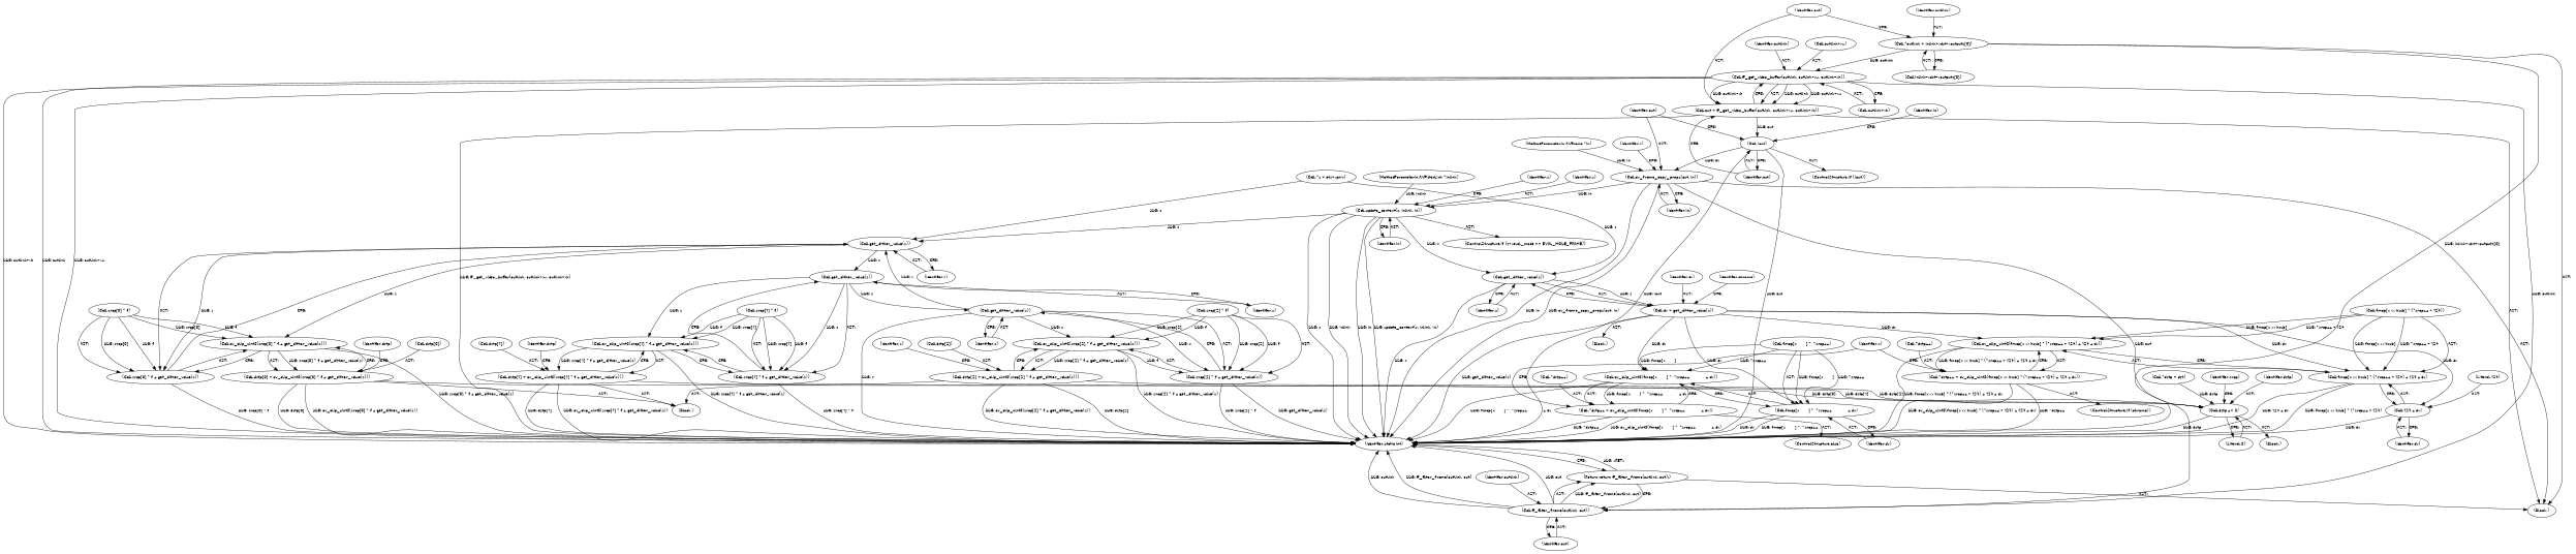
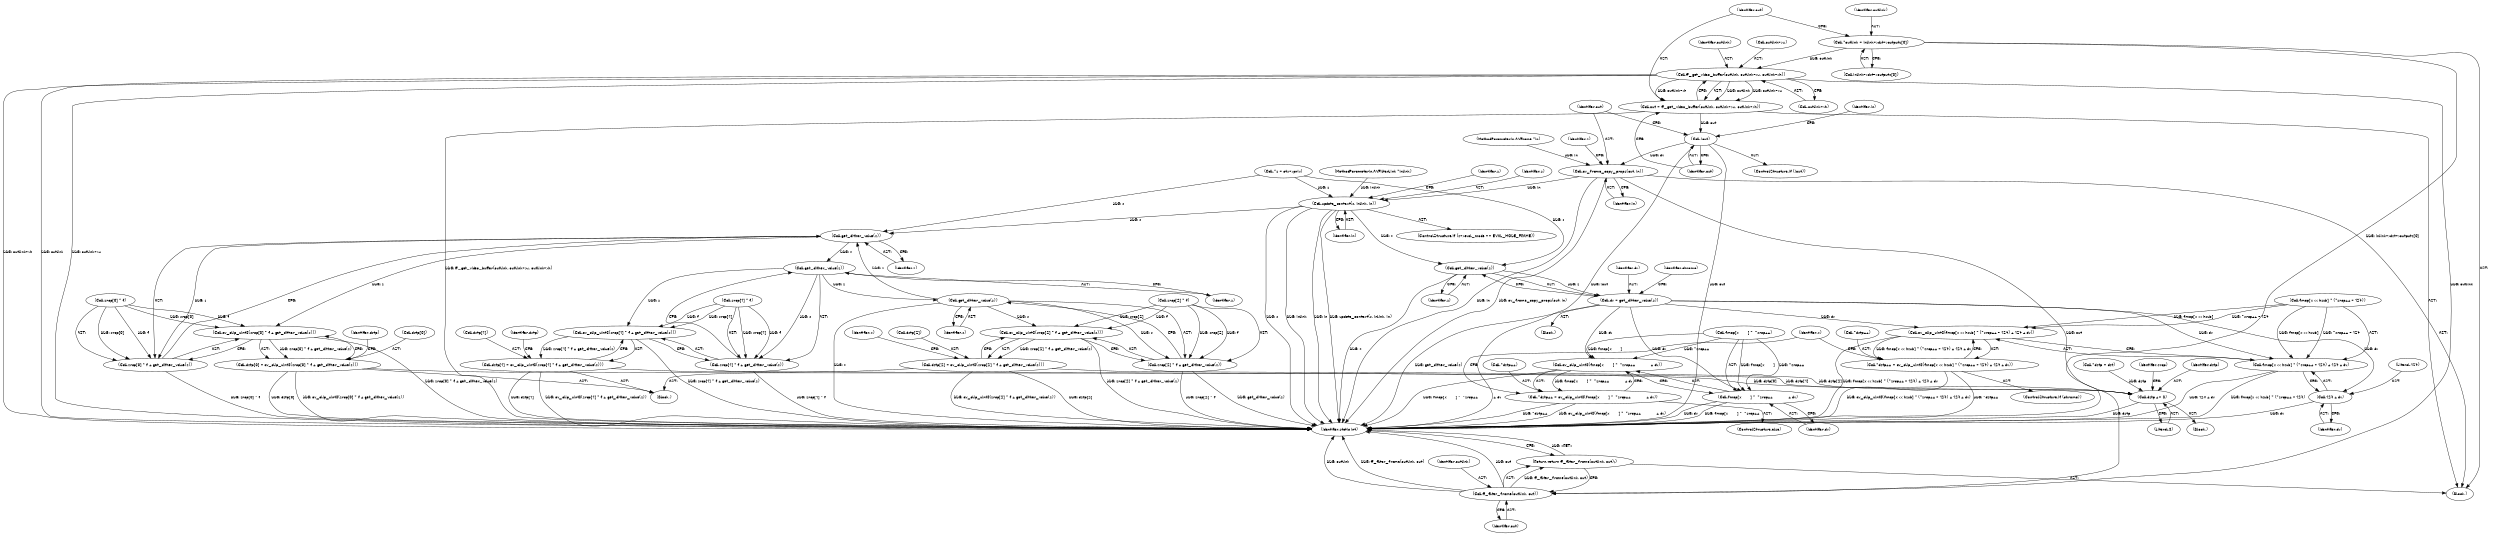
  digraph {
    fontname="Patrick Hand"
    node [fontname="Patrick Hand"]
    edge [fontname="Patrick Hand"]
    n1 [label="(Call,*outlink = inlink->dst->outputs[0])"]
    n2 [label="(Call,ff_get_video_buffer(outlink, outlink->w, outlink->h))"]
    n3 [label="(Identifier,static int)"]
    n4 [label="(Block,)"]
    n5 [label="(Call,inlink->dst->outputs[0])"]
    n6 [label="(Call,out = ff_get_video_buffer(outlink, outlink->w, outlink->h))"]
    n7 [label="(Call,ff_filter_frame(outlink, out))"]
    n8 [label="(Call,outlink->h)"]
    n9 [label="(Return,return ff_filter_frame(outlink, out);)"]
    n10 [label="(Call,!out)"]
    n11 [label="(Identifier,out)"]
    n12 [label="(Call,av_frame_copy_props(out, in))"]
    n13 [label="(Identifier,out)"]
    n14 [label="(ControlStructure,if (!out))"]
    n15 [label="(Call,update_context(s, inlink, in))"]
    n16 [label="(Identifier,in)"]
    n17 [label="(Call,get_dither_value(s))"]
    n18 [label="(Call,get_dither_value(s))"]
    n19 [label="(Identifier,in)"]
    n20 [label="(ControlStructure,if (s->eval_mode == EVAL_MODE_FRAME))"]
    n21 [label="(Call,av_clip_uint8(srcp[0] * f + get_dither_value(s)))"]
    n22 [label="(Call,srcp[0] * f + get_dither_value(s))"]
    n23 [label="(Call,get_dither_value(s))"]
    n24 [label="(Identifier,s)"]
    n25 [label="(Call,dv = get_dither_value(s))"]
    n26 [label="(Identifier,s)"]
    n27 [label="(Call,dstp[0] = av_clip_uint8(srcp[0] * f + get_dither_value(s)))"]
    n28 [label="(Call,av_clip_uint8(srcp[1] * f + get_dither_value(s)))"]
    n29 [label="(Call,srcp[1] * f + get_dither_value(s))"]
    n30 [label="(Call,get_dither_value(s))"]
    n31 [label="(Identifier,s)"]
    n32 [label="(Call,dstp += 3)"]
    n33 [label="(Block,)"]
    n34 [label="(Block,)"]
    n35 [label="(Literal,3)"]
    n36 [label="(Call,dstp[1] = av_clip_uint8(srcp[1] * f + get_dither_value(s)))"]
    n37 [label="(Call,av_clip_uint8(srcp[2] * f + get_dither_value(s)))"]
    n38 [label="(Call,srcp[2] * f + get_dither_value(s))"]
    n39 [label="(Identifier,s)"]
    n40 [label="(Call,dstp[2] = av_clip_uint8(srcp[2] * f + get_dither_value(s)))"]
    n41 [label="(Call,av_clip_uint8(fmap[x << hsub] * (*srcp++ - 127) + 127 + dv))"]
    n42 [label="(Call,fmap[x << hsub] * (*srcp++ - 127) + 127 + dv)"]
    n43 [label="(Call,127 + dv)"]
    n44 [label="(Call,av_clip_uint8(fmap[x        ] *  *srcp++              + dv))"]
    n45 [label="(Call,fmap[x        ] *  *srcp++              + dv)"]
    n46 [label="(Block,)"]
    n47 [label="(Call,*dstp++ = av_clip_uint8(fmap[x << hsub] * (*srcp++ - 127) + 127 + dv))"]
    n48 [label="(Identifier,dv)"]
    n49 [label="(Call,*dstp++ = av_clip_uint8(fmap[x        ] *  *srcp++              + dv))"]
    n50 [label="(Identifier,dv)"]
    n51 [label="(ControlStructure,if (chroma))"]
    n52 [label="(ControlStructure,else)"]
    n53 [label="(Identifier,s)"]
    n54 [label="(Identifier,out)"]
    n55 [label="(MethodParameterIn,AVFilterLink *inlink)"]
    n56 [label="(Identifier,out)"]
    n57 [label="(Call,fmap[x << hsub] * (*srcp++ - 127))"]
    n58 [label="(Call,srcp[1] * f)"]
    n59 [label="(Call,dstp[2])"]
    n60 [label="(Call,dstp[1])"]
    n61 [label="(Identifier,dstp)"]
    n62 [label="(Call,*dstp++)"]
    n63 [label="(Identifier,outlink)"]
    n64 [label="(Identifier,dv)"]
    n65 [label="(Call,srcp[0] * f)"]
    n66 [label="(Identifier,in)"]
    n67 [label="(MethodParameterIn,AVFrame *in)"]
    n68 [label="(Call,dstp[0])"]
    n69 [label="(Identifier,chroma)"]
    n70 [label="(Identifier,outlink)"]
    n71 [label="(Identifier,s)"]
    n72 [label="(Identifier,x)"]
    n73 [label="(Call,*s = ctx->priv)"]
    n74 [label="(Identifier,x)"]
    n75 [label="(Call,outlink->w)"]
    n76 [label="(Call,*dstp++)"]
    n77 [label="(Identifier,outlink)"]
    n78 [label="(Identifier,dstp)"]
    n79 [label="(Identifier,dstp)"]
    n80 [label="(Identifier,s)"]
    n81 [label="(Call,fmap[x        ] *  *srcp++)"]
    n82 [label="(Literal,127)"]
    n83 [label="(Call,*dstp = dst)"]
    n84 [label="(Identifier,srcp)"]
    n85 [label="(Call,srcp[2] * f)"]
    n1 -> n2 [label="DDG: outlink"]
    n1 -> n3 [label="DDG: inlink->dst->outputs[0]"]
    n1 -> n4 [label="AST: "]
    n1 -> n5 [label="CFG: "]
    n2 -> n3 [label="DDG: outlink"]
    n2 -> n3 [label="DDG: outlink->w"]
    n2 -> n3 [label="DDG: outlink->h"]
    n2 -> n6 [label="AST: "]
    n2 -> n6 [label="DDG: outlink"]
    n2 -> n6 [label="DDG: outlink->w"]
    n2 -> n6 [label="DDG: outlink->h"]
    n2 -> n7 [label="DDG: outlink"]
    n2 -> n8 [label="CFG: "]
    n3 -> n9 [label="CFG: "]
    n5 -> n1 [label="AST: "]
    n6 -> n2 [label="CFG: "]
    n6 -> n3 [label="DDG: ff_get_video_buffer(outlink, outlink->w, outlink->h)"]
    n6 -> n4 [label="AST: "]
    n6 -> n10 [label="DDG: out"]
    n7 -> n3 [label="DDG: outlink"]
    n7 -> n3 [label="DDG: ff_filter_frame(outlink, out)"]
    n7 -> n3 [label="DDG: out"]
    n7 -> n9 [label="AST: "]
    n7 -> n9 [label="DDG: ff_filter_frame(outlink, out)"]
    n7 -> n11 [label="CFG: "]
    n8 -> n2 [label="AST: "]
    n9 -> n3 [label="DDG: <RET>"]
    n9 -> n4 [label="AST: "]
    n9 -> n7 [label="CFG: "]
    n10 -> n3 [label="DDG: out"]
    n10 -> n3 [label="DDG: !out"]
    n10 -> n12 [label="DDG: dv"]
    n10 -> n13 [label="CFG: "]
    n10 -> n14 [label="AST: "]
    n11 -> n7 [label="AST: "]
    n12 -> n3 [label="DDG: in"]
    n12 -> n3 [label="DDG: av_frame_copy_props(out, in)"]
    n12 -> n4 [label="AST: "]
    n12 -> n7 [label="DDG: out"]
    n12 -> n15 [label="DDG: in"]
    n12 -> n16 [label="CFG: "]
    n13 -> n6 [label="CFG: "]
    n13 -> n10 [label="AST: "]
    n15 -> n3 [label="DDG: s"]
    n15 -> n3 [label="DDG: inlink"]
    n15 -> n3 [label="DDG: update_context(s, inlink, in)"]
    n15 -> n3 [label="DDG: in"]
    n15 -> n17 [label="DDG: s"]
    n15 -> n18 [label="DDG: s"]
    n15 -> n19 [label="CFG: "]
    n15 -> n20 [label="AST: "]
    n16 -> n12 [label="AST: "]
    n17 -> n21 [label="DDG: s"]
    n17 -> n22 [label="AST: "]
    n17 -> n22 [label="DDG: s"]
    n17 -> n23 [label="DDG: s"]
    n17 -> n24 [label="CFG: "]
    n18 -> n3 [label="DDG: s"]
    n18 -> n25 [label="AST: "]
    n18 -> n25 [label="DDG: s"]
    n18 -> n26 [label="CFG: "]
    n19 -> n15 [label="AST: "]
    n21 -> n3 [label="DDG: srcp[0] * f + get_dither_value(s)"]
    n21 -> n22 [label="CFG: "]
    n21 -> n27 [label="AST: "]
    n21 -> n27 [label="DDG: srcp[0] * f + get_dither_value(s)"]
    n22 -> n3 [label="DDG: srcp[0] * f"]
    n22 -> n17 [label="CFG: "]
    n22 -> n21 [label="AST: "]
    n23 -> n28 [label="DDG: s"]
    n23 -> n29 [label="AST: "]
    n23 -> n29 [label="DDG: s"]
    n23 -> n30 [label="DDG: s"]
    n23 -> n31 [label="CFG: "]
    n24 -> n17 [label="AST: "]
    n25 -> n3 [label="DDG: get_dither_value(s)"]
    n25 -> n18 [label="CFG: "]
    n25 -> n41 [label="DDG: dv"]
    n25 -> n42 [label="DDG: dv"]
    n25 -> n43 [label="DDG: dv"]
    n25 -> n44 [label="DDG: dv"]
    n25 -> n45 [label="DDG: dv"]
    n25 -> n46 [label="AST: "]
    n26 -> n18 [label="AST: "]
    n27 -> n3 [label="DDG: av_clip_uint8(srcp[0] * f + get_dither_value(s))"]
    n27 -> n3 [label="DDG: dstp[0]"]
    n27 -> n21 [label="CFG: "]
    n27 -> n32 [label="DDG: dstp[0]"]
    n27 -> n33 [label="AST: "]
    n28 -> n3 [label="DDG: srcp[1] * f + get_dither_value(s)"]
    n28 -> n29 [label="CFG: "]
    n28 -> n36 [label="AST: "]
    n28 -> n36 [label="DDG: srcp[1] * f + get_dither_value(s)"]
    n29 -> n3 [label="DDG: srcp[1] * f"]
    n29 -> n23 [label="CFG: "]
-   n29 -> n28 [label="CFG: "]
+   n29 -> n28 [label="AST: "]
    n30 -> n3 [label="DDG: s"]
    n30 -> n17 [label="DDG: s"]
    n30 -> n37 [label="DDG: s"]
    n30 -> n38 [label="AST: "]
    n30 -> n38 [label="DDG: s"]
    n30 -> n39 [label="CFG: "]
    n31 -> n23 [label="AST: "]
    n32 -> n3 [label="DDG: dstp"]
    n32 -> n34 [label="AST: "]
    n32 -> n35 [label="CFG: "]
    n35 -> n32 [label="AST: "]
    n36 -> n3 [label="DDG: dstp[1]"]
    n36 -> n3 [label="DDG: av_clip_uint8(srcp[1] * f + get_dither_value(s))"]
    n36 -> n28 [label="CFG: "]
    n36 -> n32 [label="DDG: dstp[1]"]
    n36 -> n33 [label="AST: "]
    n37 -> n3 [label="DDG: srcp[2] * f + get_dither_value(s)"]
-   n37 -> n38 [label="DDG: f"]
+   n37 -> n38 [label="CFG: "]
    n37 -> n40 [label="AST: "]
    n37 -> n40 [label="DDG: srcp[2] * f + get_dither_value(s)"]
    n38 -> n3 [label="DDG: get_dither_value(s)"]
    n38 -> n3 [label="DDG: srcp[2] * f"]
    n38 -> n30 [label="CFG: "]
    n38 -> n37 [label="AST: "]
    n39 -> n30 [label="AST: "]
    n40 -> n3 [label="DDG: av_clip_uint8(srcp[2] * f + get_dither_value(s))"]
    n40 -> n3 [label="DDG: dstp[2]"]
    n40 -> n32 [label="DDG: dstp[2]"]
    n40 -> n33 [label="AST: "]
    n40 -> n37 [label="CFG: "]
    n41 -> n3 [label="DDG: fmap[x << hsub] * (*srcp++ - 127) + 127 + dv"]
    n41 -> n42 [label="CFG: "]
    n41 -> n47 [label="AST: "]
    n41 -> n47 [label="DDG: fmap[x << hsub] * (*srcp++ - 127) + 127 + dv"]
    n42 -> n3 [label="DDG: fmap[x << hsub] * (*srcp++ - 127)"]
    n42 -> n3 [label="DDG: 127 + dv"]
    n42 -> n41 [label="AST: "]
    n42 -> n43 [label="CFG: "]
    n43 -> n3 [label="DDG: dv"]
    n43 -> n42 [label="AST: "]
    n43 -> n48 [label="CFG: "]
    n44 -> n3 [label="DDG: fmap[x        ] *  *srcp++              + dv"]
    n44 -> n45 [label="CFG: "]
    n44 -> n49 [label="AST: "]
    n44 -> n49 [label="DDG: fmap[x        ] *  *srcp++              + dv"]
    n45 -> n3 [label="DDG: dv"]
    n45 -> n3 [label="DDG: fmap[x        ] *  *srcp++"]
    n45 -> n44 [label="AST: "]
    n45 -> n50 [label="CFG: "]
    n47 -> n3 [label="DDG: av_clip_uint8(fmap[x << hsub] * (*srcp++ - 127) + 127 + dv)"]
    n47 -> n3 [label="DDG: *dstp++"]
    n47 -> n41 [label="CFG: "]
    n47 -> n51 [label="AST: "]
    n48 -> n43 [label="AST: "]
    n49 -> n3 [label="DDG: *dstp++"]
    n49 -> n3 [label="DDG: av_clip_uint8(fmap[x        ] *  *srcp++              + dv)"]
    n49 -> n44 [label="CFG: "]
    n49 -> n52 [label="AST: "]
    n50 -> n45 [label="AST: "]
    n53 -> n15 [label="AST: "]
    n54 -> n10 [label="CFG: "]
    n54 -> n12 [label="AST: "]
    n55 -> n15 [label="DDG: inlink"]
    n56 -> n1 [label="CFG: "]
    n56 -> n6 [label="AST: "]
    n57 -> n41 [label="DDG: fmap[x << hsub]"]
    n57 -> n41 [label="DDG: *srcp++ - 127"]
    n57 -> n42 [label="AST: "]
    n57 -> n42 [label="DDG: fmap[x << hsub]"]
    n57 -> n42 [label="DDG: *srcp++ - 127"]
    n58 -> n28 [label="DDG: srcp[1]"]
    n58 -> n28 [label="DDG: f"]
    n58 -> n29 [label="AST: "]
    n58 -> n29 [label="DDG: srcp[1]"]
    n58 -> n29 [label="DDG: f"]
    n59 -> n40 [label="AST: "]
    n60 -> n36 [label="AST: "]
    n61 -> n27 [label="CFG: "]
    n62 -> n47 [label="AST: "]
    n63 -> n1 [label="AST: "]
    n64 -> n25 [label="AST: "]
    n65 -> n21 [label="DDG: srcp[0]"]
    n65 -> n21 [label="DDG: f"]
    n65 -> n22 [label="AST: "]
    n65 -> n22 [label="DDG: srcp[0]"]
    n65 -> n22 [label="DDG: f"]
    n66 -> n10 [label="CFG: "]
    n67 -> n12 [label="DDG: in"]
    n68 -> n27 [label="AST: "]
    n69 -> n25 [label="CFG: "]
    n70 -> n2 [label="AST: "]
    n71 -> n15 [label="CFG: "]
    n72 -> n47 [label="CFG: "]
    n72 -> n49 [label="CFG: "]
+   n73 -> n15 [label="DDG: s"]
    n73 -> n17 [label="DDG: s"]
    n73 -> n18 [label="DDG: s"]
    n74 -> n40 [label="CFG: "]
    n75 -> n2 [label="AST: "]
    n76 -> n49 [label="AST: "]
    n77 -> n7 [label="AST: "]
    n78 -> n32 [label="AST: "]
    n79 -> n36 [label="CFG: "]
    n80 -> n12 [label="CFG: "]
    n81 -> n44 [label="DDG: fmap[x        ]"]
    n81 -> n44 [label="DDG: *srcp++"]
    n81 -> n45 [label="AST: "]
    n81 -> n45 [label="DDG: fmap[x        ]"]
    n81 -> n45 [label="DDG: *srcp++"]
    n82 -> n43 [label="AST: "]
    n83 -> n32 [label="DDG: dstp"]
    n84 -> n32 [label="CFG: "]
    n85 -> n37 [label="DDG: srcp[2]"]
    n85 -> n37 [label="DDG: f"]
    n85 -> n38 [label="AST: "]
    n85 -> n38 [label="DDG: srcp[2]"]
    n85 -> n38 [label="DDG: f"]
  }
